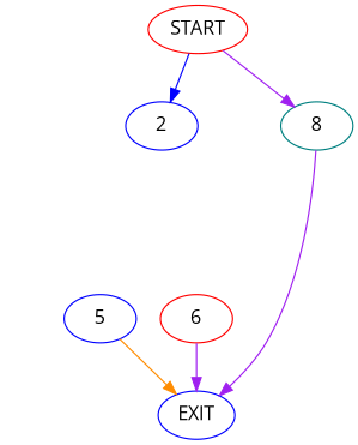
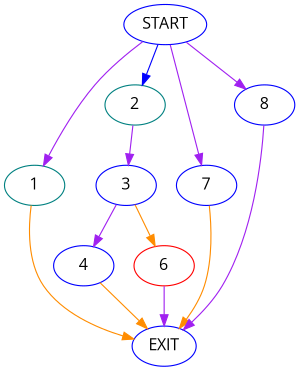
  digraph {
    fontname="Open Sans"
    node [color=blue fontname="Open Sans"]
    edge [color=purple fontname="Open Sans"]
-   n1 [color=red label=START]
-   2
-   8 [color=teal]
+   n1 [label=START]
+   1 [color=teal]
+   2 [color=teal]
+   7
+   8
    n6 [label=EXIT]
-   5
+   3
+   5 [label=4]
    6 [color=red]
+   n1 -> 1
    n1 -> 2 [color=blue]
+   n1 -> 7
    n1 -> 8
+   1 -> n6 [color=darkorange]
+   2 -> 3
+   7 -> n6 [color=darkorange]
    8 -> n6
+   3 -> 5
+   3 -> 6 [color=darkorange]
    5 -> n6 [color=darkorange]
    6 -> n6
  }
